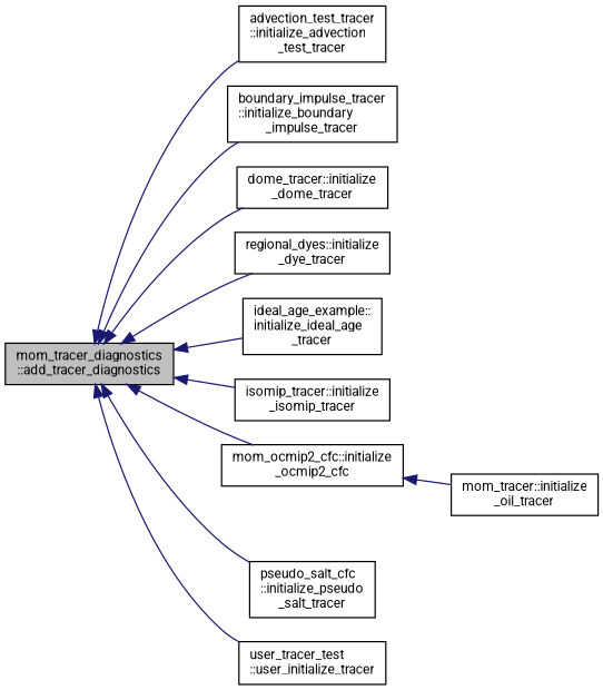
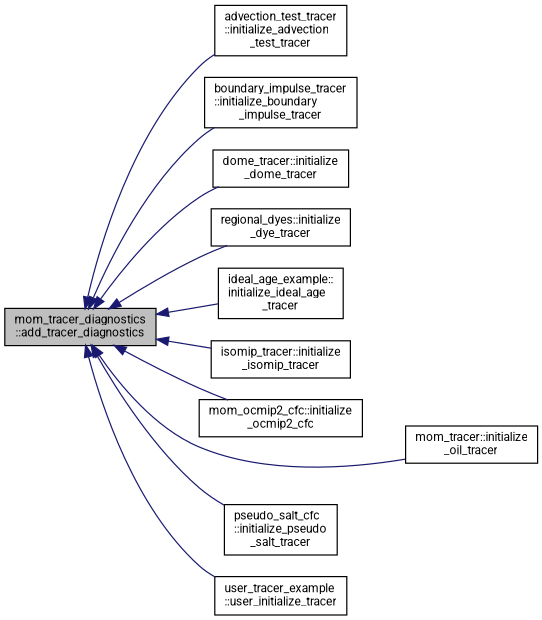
  digraph {
    fontname=Roboto
    rankdir=LR
    node [color=black fillcolor=white fontname=Roboto fontsize=10 shape=record style=filled]
    edge [color=midnightblue dir=back fontname=Roboto fontsize=10 labelfontname=Helvetica labelfontsize=10 style=solid]
    n1 [fillcolor=grey75 fontcolor=black height=0.2 label="mom_tracer_diagnostics\l::add_tracer_diagnostics" width=0.4]
    n2 [height=0.2 label="advection_test_tracer\l::initialize_advection\l_test_tracer" width=0.4]
    n3 [height=0.2 label="boundary_impulse_tracer\l::initialize_boundary\l_impulse_tracer" width=0.4]
    n4 [height=0.2 label="dome_tracer::initialize\l_dome_tracer" width=0.4]
    n5 [height=0.2 label="regional_dyes::initialize\l_dye_tracer" width=0.4]
    n6 [height=0.2 label="ideal_age_example::\linitialize_ideal_age\l_tracer" width=0.4]
    n7 [height=0.2 label="isomip_tracer::initialize\l_isomip_tracer" width=0.4]
    n8 [height=0.2 label="mom_ocmip2_cfc::initialize\l_ocmip2_cfc" width=0.4]
    n9 [height=0.2 label="mom_tracer::initialize\l_oil_tracer" width=0.4]
    n10 [height=0.2 label="pseudo_salt_cfc\l::initialize_pseudo\l_salt_tracer" width=0.4]
-   n11 [height=0.2 label="user_tracer_test\l::user_initialize_tracer" width=0.4]
+   n11 [height=0.2 label="user_tracer_example\l::user_initialize_tracer" width=0.4]
    n1 -> n2
    n1 -> n3
    n1 -> n4
    n1 -> n5
    n1 -> n6
    n1 -> n7
    n1 -> n8
-   n8 -> n9
+   n1 -> n9
    n1 -> n10
    n1 -> n11
  }
